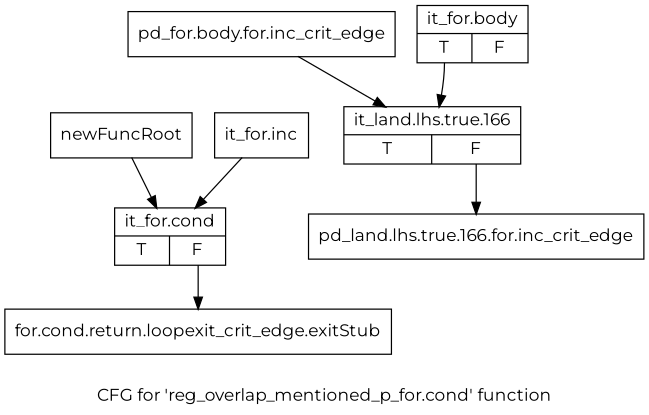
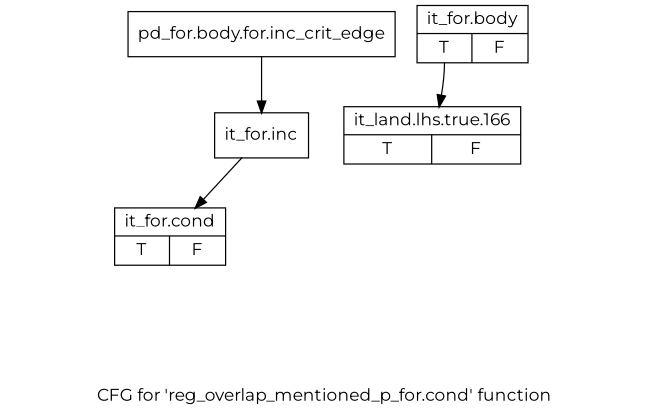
  digraph {
    fontname=Montserrat
    label="CFG for 'reg_overlap_mentioned_p_for.cond' function"
    node [fontname=Montserrat shape=record]
    edge [fontname=Montserrat]
-   n1 [label="{newFuncRoot}"]
    n2 [label="{it_for.cond|{<s0>T|<s1>F}}"]
-   n3 [label="{for.cond.return.loopexit_crit_edge.exitStub}"]
    n4 [label="{it_for.body|{<s0>T|<s1>F}}"]
    n5 [label="{it_land.lhs.true.166|{<s0>T|<s1>F}}"]
-   n6 [label="{pd_land.lhs.true.166.for.inc_crit_edge}"]
    n7 [label="{pd_for.body.for.inc_crit_edge}"]
    n8 [label="{it_for.inc}"]
-   n1 -> n2
-   n2 -> n3 [tailport=s1]
    n4 -> n5 [tailport=s0]
-   n5 -> n6 [tailport=s1]
-   n7 -> n5
+   n7 -> n8
    n8 -> n2
  }
